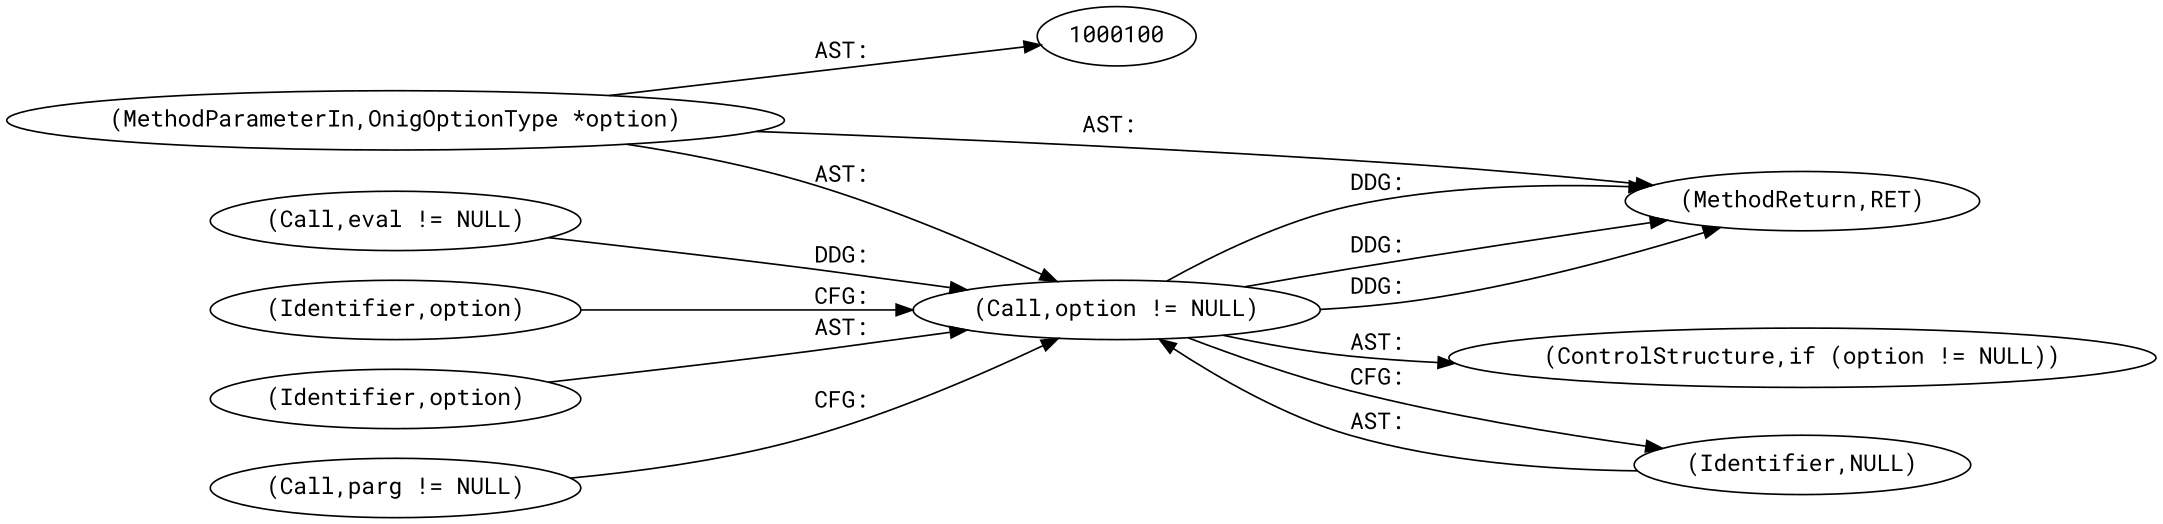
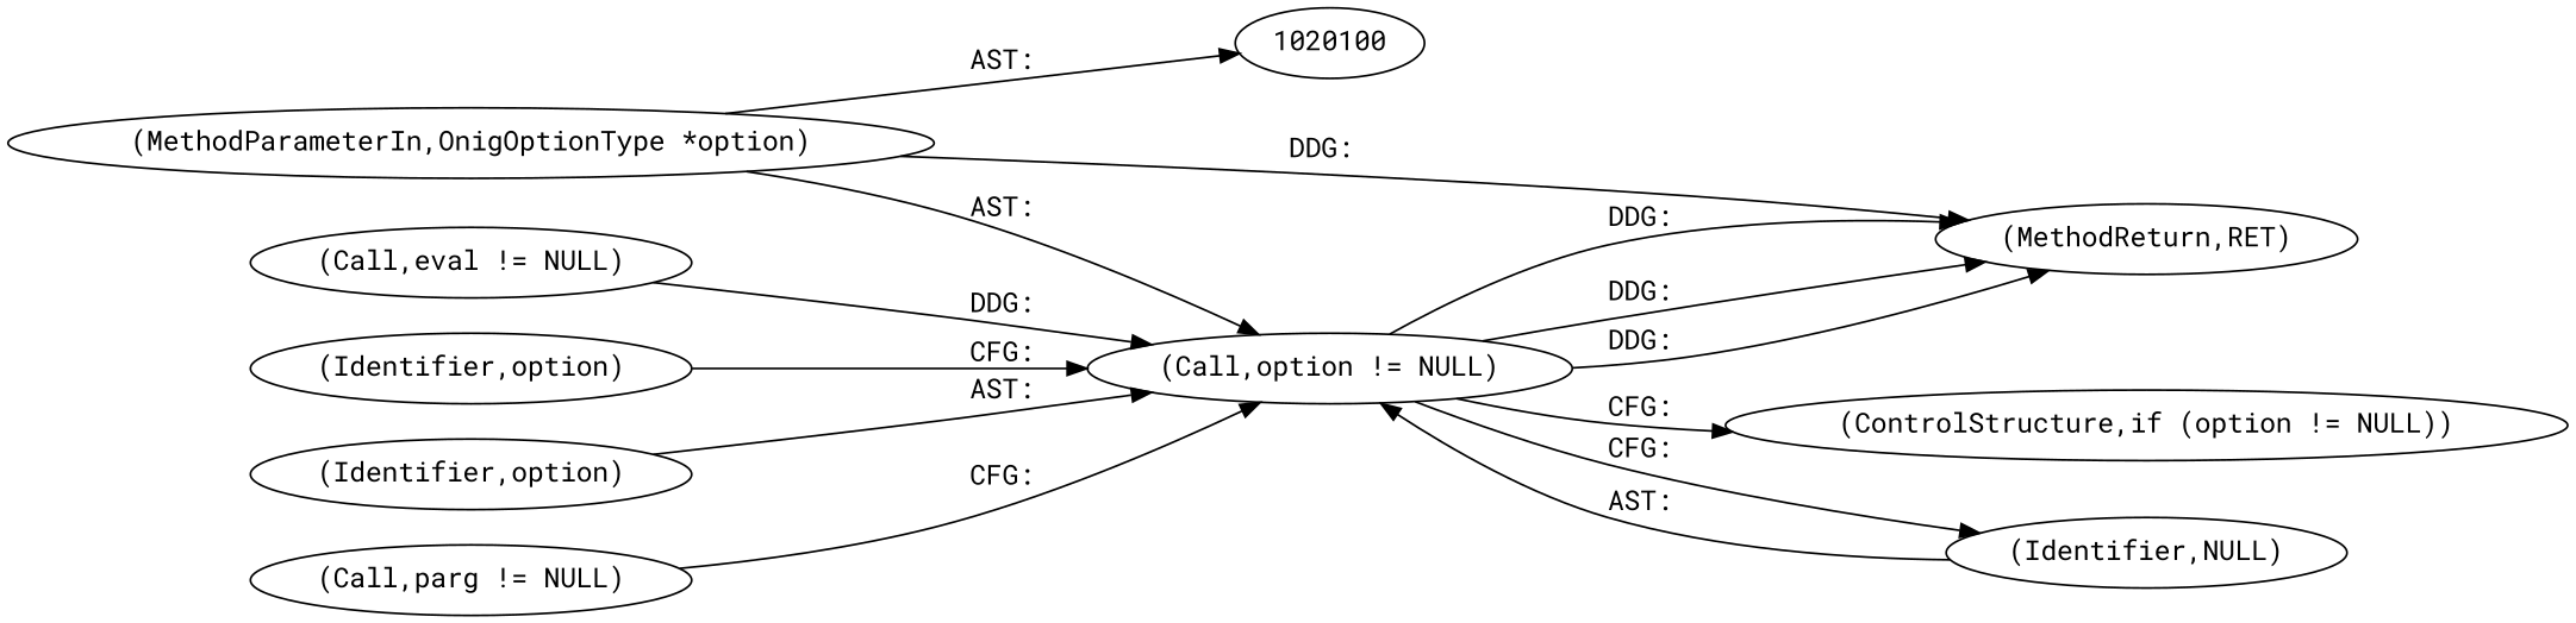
  digraph {
    fontname="Roboto Mono"
    rankdir=LR
    node [fontname="Roboto Mono"]
    edge [fontname="Roboto Mono"]
    n1 [label="(MethodParameterIn,OnigOptionType *option)"]
    n2 [label="(Call,option != NULL)"]
    n3 [label="(MethodReturn,RET)"]
-   1000100
+   1000100 [label=1020100]
    n5 [label="(ControlStructure,if (option != NULL))"]
    n6 [label="(Identifier,NULL)"]
    n7 [label="(Call,eval != NULL)"]
    n8 [label="(Identifier,option)"]
    n9 [label="(Identifier,option)"]
    n10 [label="(Call,parg != NULL)"]
    n1 -> n2 [label="AST: "]
-   n1 -> n3 [label="AST: "]
+   n1 -> n3 [label="DDG: "]
    n1 -> 1000100 [label="AST: "]
    n2 -> n3 [label="DDG: "]
    n2 -> n3 [label="DDG: "]
    n2 -> n3 [label="DDG: "]
-   n2 -> n5 [label="AST: "]
+   n2 -> n5 [label="CFG: "]
    n2 -> n6 [label="CFG: "]
    n6 -> n2 [label="AST: "]
    n7 -> n2 [label="DDG: "]
    n8 -> n2 [label="CFG: "]
    n9 -> n2 [label="AST: "]
    n10 -> n2 [label="CFG: "]
  }
